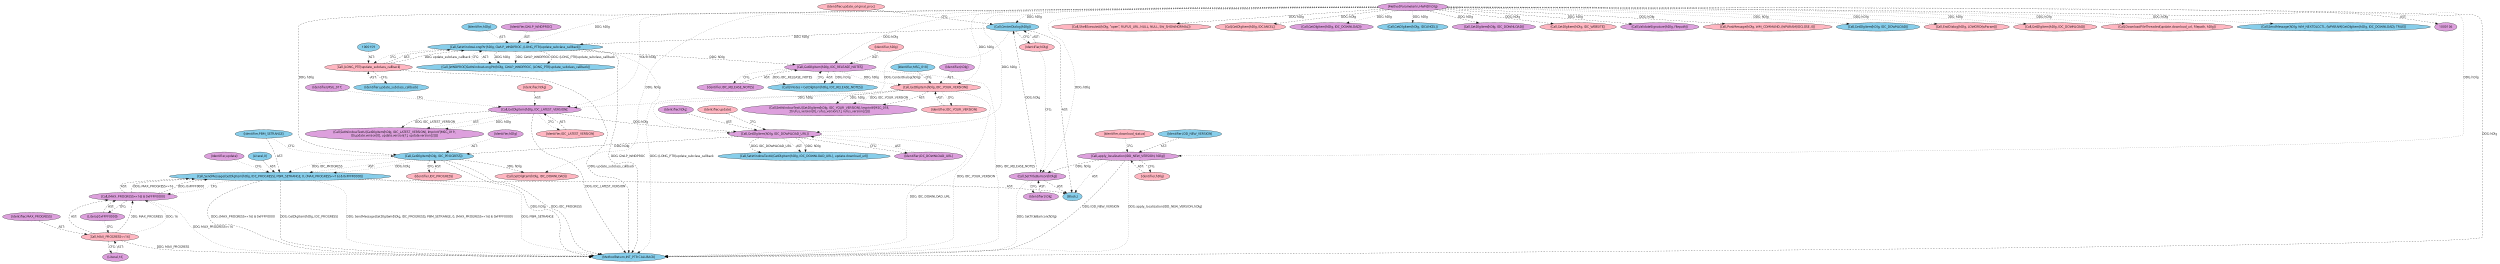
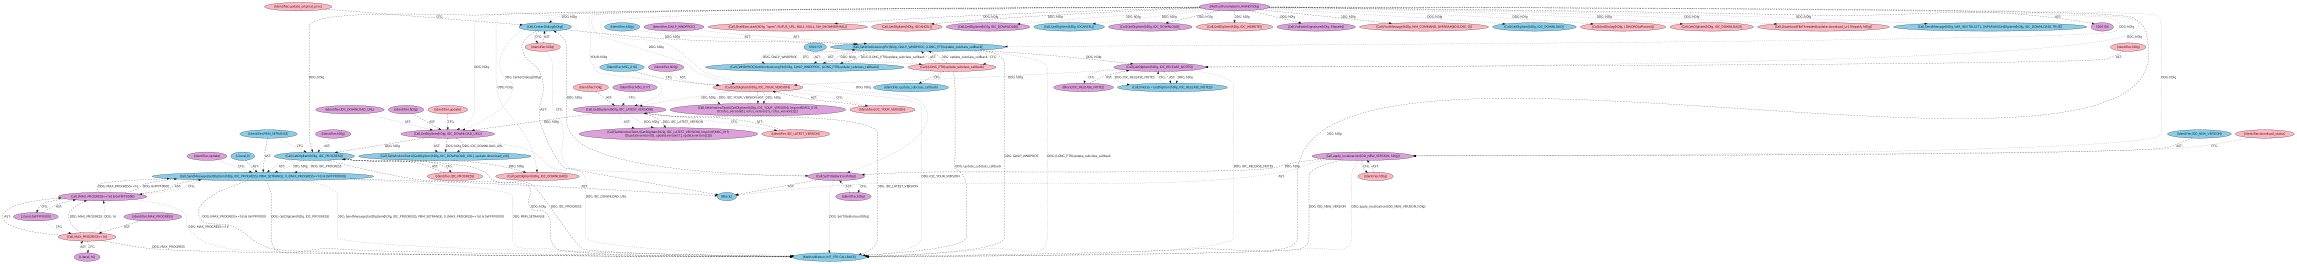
  digraph {
    fontname=Ubuntu
    node [fillcolor=plum fontname=Ubuntu style=filled]
    edge [fontname=Ubuntu style=dashed]
    n1 [fillcolor=skyblue label="(Call,SendMessage(GetDlgItem(hDlg, IDC_PROGRESS), PBM_SETRANGE, 0, (MAX_PROGRESS<<16) & 0xFFFF0000))"]
    n2 [label="(Call,(MAX_PROGRESS<<16) & 0xFFFF0000)"]
    n3 [fillcolor=skyblue label="(MethodReturn,INT_PTR CALLBACK)"]
    n4 [fillcolor=skyblue label="(Block,)"]
    n5 [label="(Literal,0xFFFF0000)"]
    n6 [fillcolor=skyblue label="(Call,GetDlgItem(hDlg, IDC_PROGRESS))"]
    n7 [fillcolor=lightpink label="(Identifier,IDC_PROGRESS)"]
    n8 [fillcolor=lightpink label="(Call,GetDlgItem(hDlg, IDC_DOWNLOAD))"]
    n9 [label="(Call,GetDlgItem(hDlg, IDC_DOWNLOAD_URL))"]
    n10 [fillcolor=skyblue label="(Call,SetWindowTextU(GetDlgItem(hDlg, IDC_DOWNLOAD_URL), update.download_url))"]
    n11 [label="(Identifier,IDC_DOWNLOAD_URL)"]
    n12 [label="(Call,GetDlgItem(hDlg, IDC_LATEST_VERSION))"]
    n13 [fillcolor=lightpink label="(Identifier,IDC_LATEST_VERSION)"]
    n14 [label="(Call,SetWindowTextU(GetDlgItem(hDlg, IDC_LATEST_VERSION), lmprintf(MSG_019,\n\t\t\tupdate.version[0], update.version[1], update.version[2])))"]
    n15 [fillcolor=lightpink label="(Call,GetDlgItem(hDlg, IDC_YOUR_VERSION))"]
    n16 [label="(Call,SetWindowTextU(GetDlgItem(hDlg, IDC_YOUR_VERSION), lmprintf(MSG_018,\n\t\t\trufus_version[0], rufus_version[1], rufus_version[2])))"]
    n17 [fillcolor=lightpink label="(Identifier,IDC_YOUR_VERSION)"]
    n18 [label="(Call,GetDlgItem(hDlg, IDC_RELEASE_NOTES))"]
    n19 [fillcolor=skyblue label="(Call,hNotes = GetDlgItem(hDlg, IDC_RELEASE_NOTES))"]
-   n20 [label="(Identifier,IDC_RELEASE_NOTES)"]
+   n20 [label="(Block,IDC_RELEASE_NOTES)"]
    n21 [fillcolor=skyblue label="(Call,SetWindowLongPtr(hDlg, GWLP_WNDPROC, (LONG_PTR)update_subclass_callback))"]
    n22 [fillcolor=lightpink label="(Call,(LONG_PTR)update_subclass_callback)"]
    n23 [fillcolor=skyblue label="(Call,(WNDPROC)SetWindowLongPtr(hDlg, GWLP_WNDPROC, (LONG_PTR)update_subclass_callback))"]
    n24 [fillcolor=skyblue label="(Identifier,update_subclass_callback)"]
    n25 [fillcolor=skyblue label="(Call,CenterDialog(hDlg))"]
    n26 [fillcolor=lightpink label="(Identifier,hDlg)"]
    n27 [label="(Call,SetTitleBarIcon(hDlg))"]
    n28 [label="(Identifier,hDlg)"]
    n29 [label="(Call,apply_localization(IDD_NEW_VERSION, hDlg))"]
    n30 [fillcolor=lightpink label="(Identifier,hDlg)"]
    n31 [label="(MethodParameterIn,HWND hDlg)"]
    n32 [fillcolor=lightpink label="(Call,ShellExecuteA(hDlg, \"open\", RUFUS_URL, NULL, NULL, SW_SHOWNORMAL))"]
    n33 [fillcolor=lightpink label="(Call,GetDlgItem(hDlg, IDCANCEL))"]
    n34 [label="(Call,GetDlgItem(hDlg, IDC_DOWNLOAD))"]
    n35 [fillcolor=skyblue label="(Call,GetDlgItem(hDlg, IDCANCEL))"]
    n36 [label="(Call,GetDlgItem(hDlg, IDC_DOWNLOAD))"]
    n37 [fillcolor=lightpink label="(Call,GetDlgItem(hDlg, IDC_WEBSITE))"]
    n38 [label="(Call,ValidateSignature(hDlg, filepath))"]
    n39 [fillcolor=lightpink label="(Call,PostMessage(hDlg, WM_COMMAND, (WPARAM)IDCLOSE, 0))"]
    n40 [fillcolor=skyblue label="(Call,GetDlgItem(hDlg, IDC_DOWNLOAD))"]
    n41 [fillcolor=lightpink label="(Call,EndDialog(hDlg, LOWORD(wParam)))"]
    n42 [fillcolor=lightpink label="(Call,GetDlgItem(hDlg, IDC_DOWNLOAD))"]
    n43 [fillcolor=lightpink label="(Call,DownloadFileThreaded(update.download_url, filepath, hDlg))"]
    n44 [fillcolor=skyblue label="(Call,SendMessage(hDlg, WM_NEXTDLGCTL, (WPARAM)GetDlgItem(hDlg, IDC_DOWNLOAD), TRUE))"]
    1000106
    n46 [fillcolor=lightpink label="(Call,MAX_PROGRESS<<16)"]
    n47 [label="(Literal,16)"]
    n48 [label="(Identifier,MAX_PROGRESS)"]
    n49 [label="(Identifier,GWLP_WNDPROC)"]
    n50 [fillcolor=skyblue label="(Identifier,IDD_NEW_VERSION)"]
    n51 [fillcolor=skyblue label="(Identifier,MSG_018)"]
    n52 [fillcolor=skyblue label="(Identifier,hDlg)"]
    n53 [fillcolor=skyblue label="(Identifier,PBM_SETRANGE)"]
    n54 [label="(Identifier,hDlg)"]
    n55 [fillcolor=lightpink label="(Identifier,hDlg)"]
    n56 [label="(Identifier,hDlg)"]
    n57 [label="(Identifier,update)"]
    n58 [label="(Identifier,hDlg)"]
    n59 [fillcolor=lightpink label="(Identifier,download_status)"]
    n60 [fillcolor=lightpink label="(Identifier,update_original_proc)"]
    n61 [fillcolor=lightpink label="(Identifier,hDlg)"]
    n62 [fillcolor=lightpink label="(Identifier,update)"]
    n63 [fillcolor=skyblue label="(Literal,0)"]
    n64 [label="(Identifier,MSG_017)"]
    1000159 [fillcolor=skyblue]
    n1 -> n2 [label="CFG: " style=dotted]
    n1 -> n3 [label="DDG: GetDlgItem(hDlg, IDC_PROGRESS)"]
    n1 -> n3 [label="DDG: SendMessage(GetDlgItem(hDlg, IDC_PROGRESS), PBM_SETRANGE, 0, (MAX_PROGRESS<<16) & 0xFFFF0000)" style=dotted]
    n1 -> n3 [label="DDG: PBM_SETRANGE" style=dotted]
    n1 -> n3 [label="DDG: (MAX_PROGRESS<<16) & 0xFFFF0000"]
    n1 -> n4 [label="AST: "]
    n2 -> n1 [label="AST: "]
    n2 -> n1 [label="DDG: MAX_PROGRESS<<16"]
    n2 -> n1 [label="DDG: 0xFFFF0000"]
    n2 -> n3 [label="DDG: MAX_PROGRESS<<16" style=dotted]
    n2 -> n5 [label="CFG: "]
    n5 -> n2 [label="AST: "]
    n5 -> n46 [label="CFG: " style=dotted]
    n6 -> n1 [label="AST: " style=dotted]
    n6 -> n1 [label="DDG: hDlg" style=dotted]
    n6 -> n1 [label="DDG: IDC_PROGRESS" style=dotted]
    n6 -> n3 [label="DDG: hDlg"]
    n6 -> n3 [label="DDG: IDC_PROGRESS"]
    n6 -> n7 [label="CFG: "]
    n6 -> n8 [label="DDG: hDlg"]
    n7 -> n6 [label="AST: "]
    n9 -> n3 [label="DDG: IDC_DOWNLOAD_URL" style=dotted]
    n9 -> n6 [label="DDG: hDlg"]
    n9 -> n10 [label="AST: " style=dotted]
    n9 -> n10 [label="DDG: hDlg"]
    n9 -> n10 [label="DDG: IDC_DOWNLOAD_URL"]
-   n9 -> n11 [label="CFG: "]
    n11 -> n9 [label="AST: " style=dotted]
    n12 -> n3 [label="DDG: IDC_LATEST_VERSION"]
    n12 -> n9 [label="DDG: hDlg"]
    n12 -> n13 [label="CFG: " style=dotted]
    n12 -> n14 [label="AST: " style=dotted]
    n12 -> n14 [label="DDG: hDlg" style=dotted]
    n12 -> n14 [label="DDG: IDC_LATEST_VERSION"]
    n13 -> n12 [label="AST: "]
    n15 -> n3 [label="DDG: IDC_YOUR_VERSION" style=dotted]
    n15 -> n12 [label="DDG: hDlg" style=dotted]
    n15 -> n16 [label="AST: "]
    n15 -> n16 [label="DDG: hDlg"]
    n15 -> n16 [label="DDG: IDC_YOUR_VERSION" style=dotted]
    n15 -> n17 [label="CFG: " style=dotted]
    n17 -> n15 [label="AST: "]
    n18 -> n3 [label="DDG: IDC_RELEASE_NOTES" style=dotted]
    n18 -> n15 [label="DDG: hDlg" style=dotted]
    n18 -> n19 [label="AST: "]
    n18 -> n19 [label="DDG: hDlg" style=dotted]
    n18 -> n19 [label="DDG: IDC_RELEASE_NOTES" style=dotted]
    n18 -> n20 [label="CFG: " style=dotted]
    n19 -> n18 [label="CFG: " style=dotted]
    n20 -> n18 [label="AST: "]
    n21 -> n3 [label="DDG: GWLP_WNDPROC"]
    n21 -> n3 [label="DDG: (LONG_PTR)update_subclass_callback" style=dotted]
    n21 -> n18 [label="DDG: hDlg"]
    n21 -> n22 [label="CFG: " style=dotted]
    n21 -> n23 [label="AST: " style=dotted]
    n21 -> n23 [label="DDG: hDlg"]
    n21 -> n23 [label="DDG: GWLP_WNDPROC" style=dotted]
    n21 -> n23 [label="DDG: (LONG_PTR)update_subclass_callback"]
    n22 -> n3 [label="DDG: update_subclass_callback"]
    n22 -> n21 [label="AST: "]
    n22 -> n21 [label="DDG: update_subclass_callback"]
    n22 -> n24 [label="CFG: "]
    n23 -> n21 [label="CFG: " style=dotted]
-   n24 -> n22 [label="AST: " style=dotted]
    n25 -> n4 [label="AST: "]
    n25 -> n9 [label="DDG: CenterDialog(hDlg)" style=dotted]
    n25 -> n21 [label="DDG: hDlg"]
    n25 -> n26 [label="CFG: "]
    n26 -> n25 [label="AST: "]
    n26 -> n27 [label="CFG: " style=dotted]
    n27 -> n3 [label="DDG: SetTitleBarIcon(hDlg)" style=dotted]
    n27 -> n4 [label="AST: "]
    n27 -> n25 [label="DDG: hDlg"]
    n27 -> n28 [label="CFG: " style=dotted]
    n28 -> n27 [label="AST: "]
    n29 -> n3 [label="DDG: IDD_NEW_VERSION"]
    n29 -> n3 [label="DDG: apply_localization(IDD_NEW_VERSION, hDlg)" style=dotted]
    n29 -> n4 [label="AST: " style=dotted]
    n29 -> n27 [label="DDG: hDlg"]
    n29 -> n30 [label="CFG: "]
    n30 -> n29 [label="AST: "]
    n31 -> n3 [label="DDG: hDlg"]
    n31 -> n6 [label="DDG: hDlg"]
    n31 -> n8 [label="DDG: hDlg" style=dotted]
    n31 -> n9 [label="DDG: hDlg" style=dotted]
    n31 -> n12 [label="YOUR: hDlg" style=dotted]
    n31 -> n15 [label="DDG: hDlg" style=dotted]
    n31 -> n18 [label="DDG: hDlg" style=dotted]
    n31 -> n21 [label="DDG: hDlg" style=dotted]
    n31 -> n25 [label="DDG: hDlg" style=dotted]
    n31 -> n27 [label="DDG: hDlg" style=dotted]
    n31 -> n29 [label="DDG: hDlg" style=dotted]
    n31 -> n32 [label="DDG: hDlg"]
    n31 -> n33 [label="DDG: hDlg"]
    n31 -> n34 [label="DDG: hDlg" style=dotted]
    n31 -> n35 [label="DDG: hDlg" style=dotted]
    n31 -> n36 [label="DDG: hDlg"]
    n31 -> n37 [label="DDG: hDlg"]
    n31 -> n38 [label="DDG: hDlg"]
    n31 -> n39 [label="DDG: hDlg"]
    n31 -> n40 [label="DDG: hDlg" style=dotted]
    n31 -> n41 [label="DDG: hDlg" style=dotted]
    n31 -> n42 [label="DDG: hDlg" style=dotted]
    n31 -> n43 [label="DDG: hDlg" style=dotted]
    n31 -> n44 [label="DDG: hDlg" style=dotted]
    n31 -> 1000106 [label="AST: "]
    n46 -> n2 [label="AST: "]
    n46 -> n2 [label="DDG: MAX_PROGRESS"]
    n46 -> n2 [label="DDG: 16" style=dotted]
    n46 -> n3 [label="DDG: MAX_PROGRESS"]
    n46 -> n47 [label="CFG: "]
    n47 -> n46 [label="AST: " style=dotted]
    n48 -> n46 [label="AST: "]
    n49 -> n21 [label="AST: " style=dotted]
    n50 -> n29 [label="AST: "]
    n51 -> n15 [label="CFG: "]
    n52 -> n21 [label="AST: " style=dotted]
    n53 -> n1 [label="AST: "]
    n53 -> n6 [label="CFG: " style=dotted]
    n54 -> n9 [label="AST: "]
    n55 -> n18 [label="AST: "]
    n56 -> n6 [label="AST: " style=dotted]
    n57 -> n1 [label="CFG: " style=dotted]
    n58 -> n15 [label="AST: " style=dotted]
    n59 -> n29 [label="CFG: " style=dotted]
    n60 -> n25 [label="CFG: "]
    n61 -> n12 [label="AST: "]
    n62 -> n9 [label="CFG: "]
    n63 -> n1 [label="AST: "]
    n64 -> n12 [label="CFG: " style=dotted]
    1000159 -> n22 [label="AST: " style=dotted]
  }
